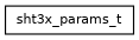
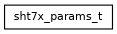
  digraph {
    rankdir=LR
-   n1 [color=black fillcolor=white fontname=Helvetica fontsize=10 height=0.2 label=sht3x_params_t shape=record style=filled width=0.4]
+   n1 [color=black fillcolor=white fontname=Helvetica fontsize=10 height=0.2 label=sht7x_params_t shape=record style=filled width=0.4]
  }
